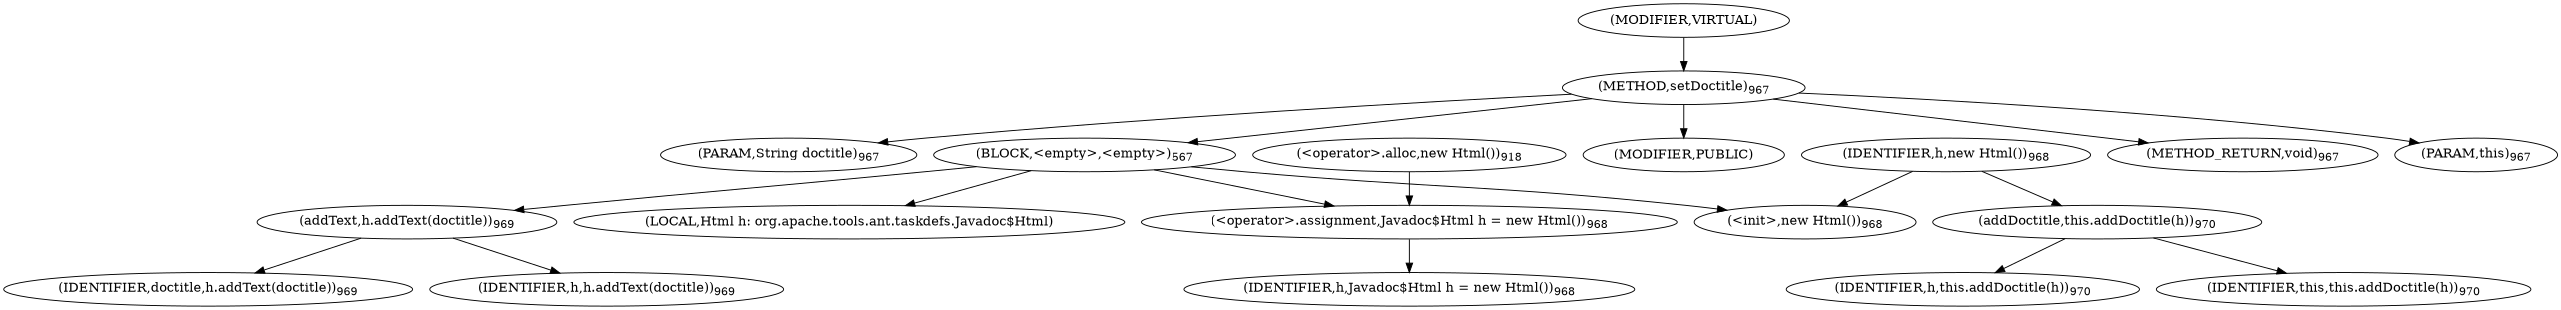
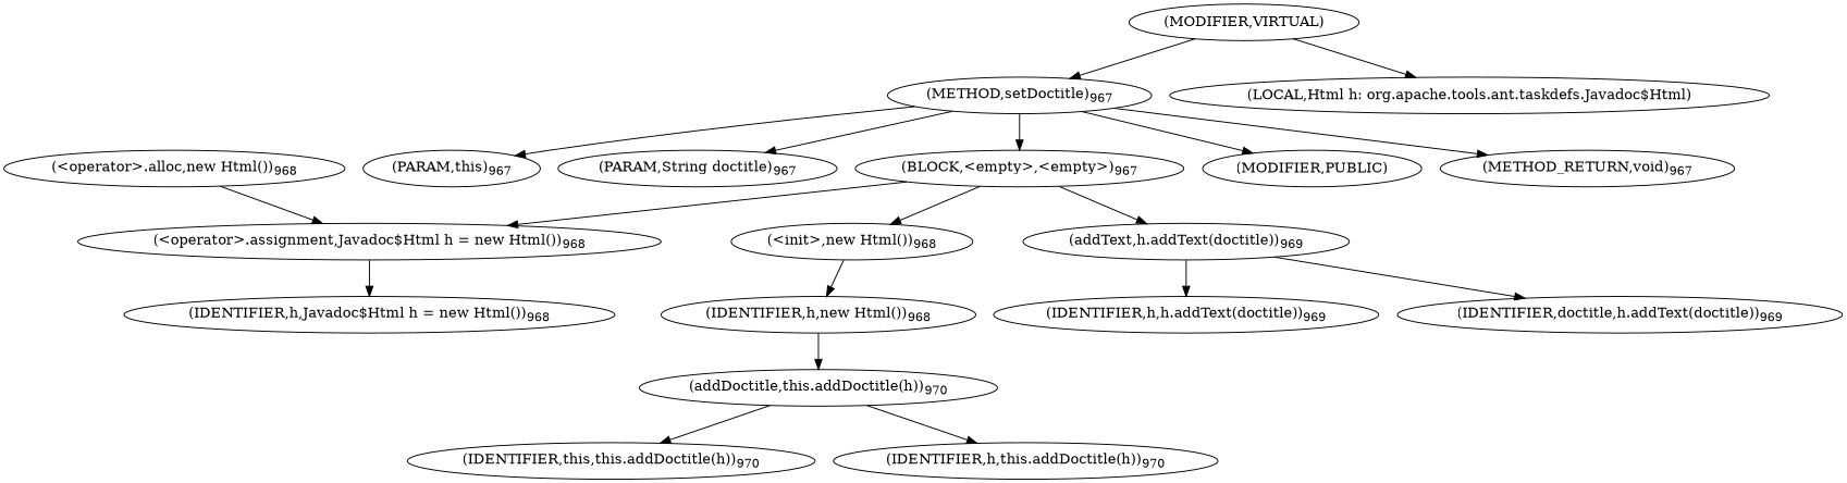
  digraph {
    n1 [label=<(METHOD,setDoctitle)<SUB>967</SUB>>]
    n2 [label=<(PARAM,this)<SUB>967</SUB>>]
    n3 [label=<(PARAM,String doctitle)<SUB>967</SUB>>]
-   n4 [label=<(BLOCK,&lt;empty&gt;,&lt;empty&gt;)<SUB>567</SUB>>]
+   n4 [label=<(BLOCK,&lt;empty&gt;,&lt;empty&gt;)<SUB>967</SUB>>]
    n5 [label=<(MODIFIER,PUBLIC)>]
    n6 [label=<(METHOD_RETURN,void)<SUB>967</SUB>>]
    n7 [label=<(LOCAL,Html h: org.apache.tools.ant.taskdefs.Javadoc$Html)>]
    n8 [label=<(&lt;operator&gt;.assignment,Javadoc$Html h = new Html())<SUB>968</SUB>>]
    n9 [label=<(&lt;init&gt;,new Html())<SUB>968</SUB>>]
    n10 [label=<(addText,h.addText(doctitle))<SUB>969</SUB>>]
    n11 [label=<(MODIFIER,VIRTUAL)>]
    n12 [label=<(IDENTIFIER,h,Javadoc$Html h = new Html())<SUB>968</SUB>>]
    n13 [label=<(IDENTIFIER,h,new Html())<SUB>968</SUB>>]
    n14 [label=<(IDENTIFIER,h,h.addText(doctitle))<SUB>969</SUB>>]
    n15 [label=<(IDENTIFIER,doctitle,h.addText(doctitle))<SUB>969</SUB>>]
    n16 [label=<(addDoctitle,this.addDoctitle(h))<SUB>970</SUB>>]
    n17 [label=<(IDENTIFIER,this,this.addDoctitle(h))<SUB>970</SUB>>]
    n18 [label=<(IDENTIFIER,h,this.addDoctitle(h))<SUB>970</SUB>>]
-   n19 [label=<(&lt;operator&gt;.alloc,new Html())<SUB>918</SUB>>]
+   n19 [label=<(&lt;operator&gt;.alloc,new Html())<SUB>968</SUB>>]
    n1 -> n2
    n1 -> n3
    n1 -> n4
    n1 -> n5
    n1 -> n6
-   n4 -> n7
+   n11 -> n7
    n4 -> n8
    n4 -> n9
    n4 -> n10
    n8 -> n12
-   n13 -> n9
+   n9 -> n13
    n10 -> n14
    n10 -> n15
    n11 -> n1
    n13 -> n16
    n16 -> n17
    n16 -> n18
    n19 -> n8
  }
